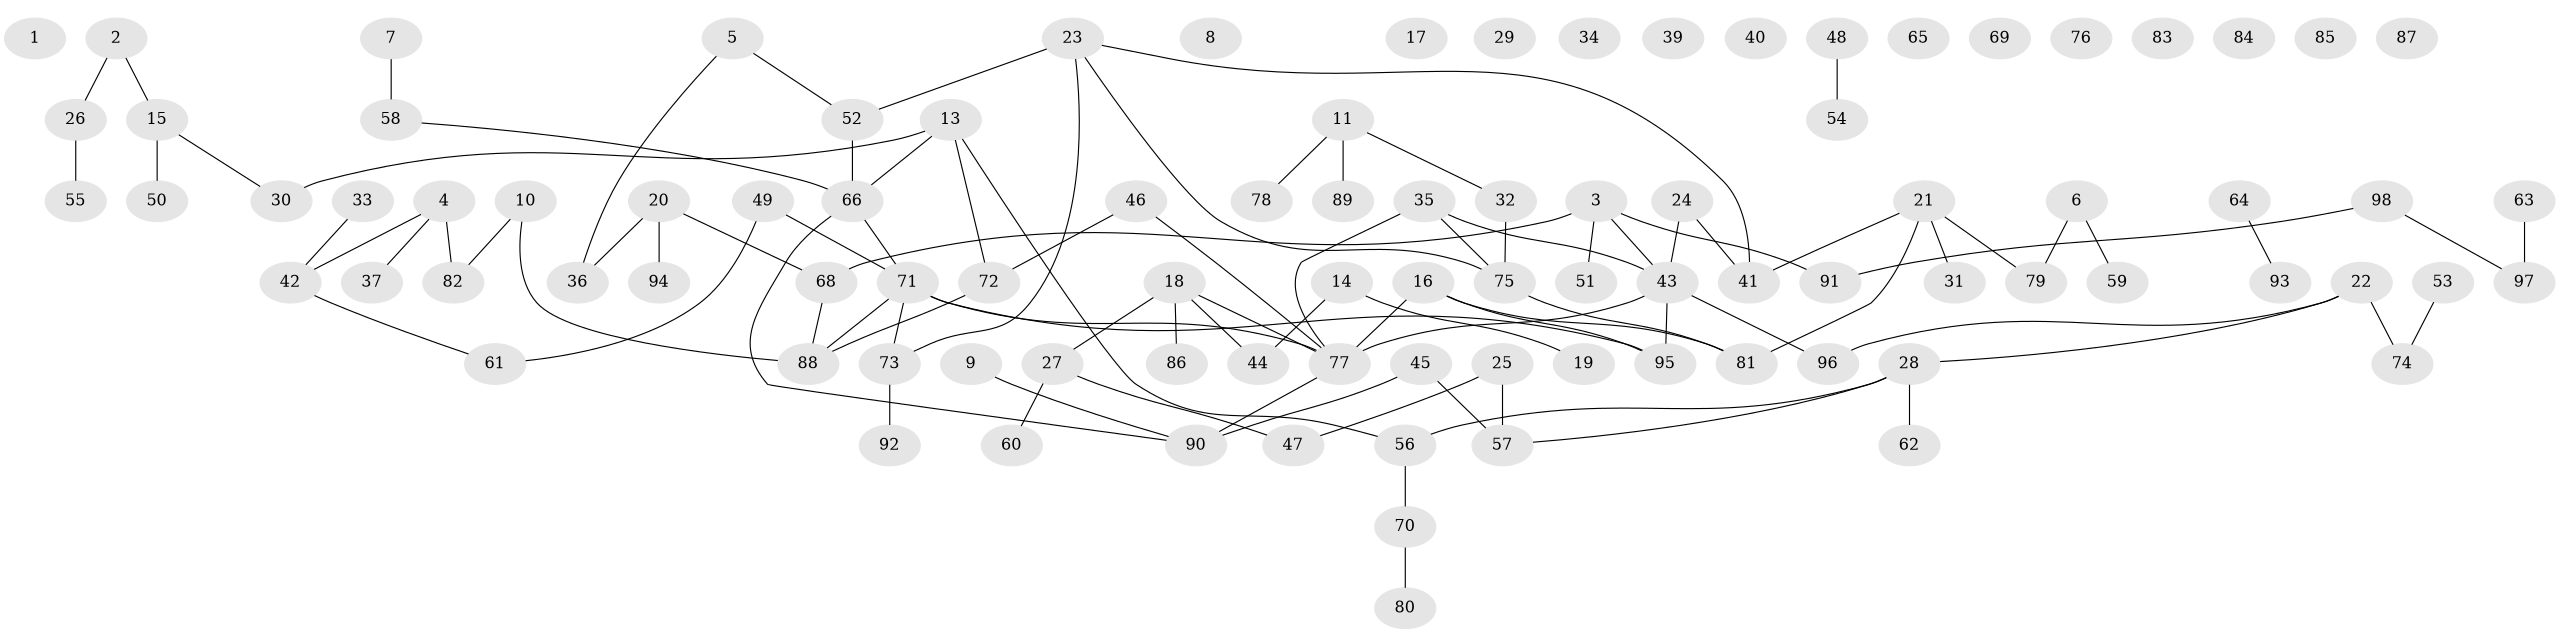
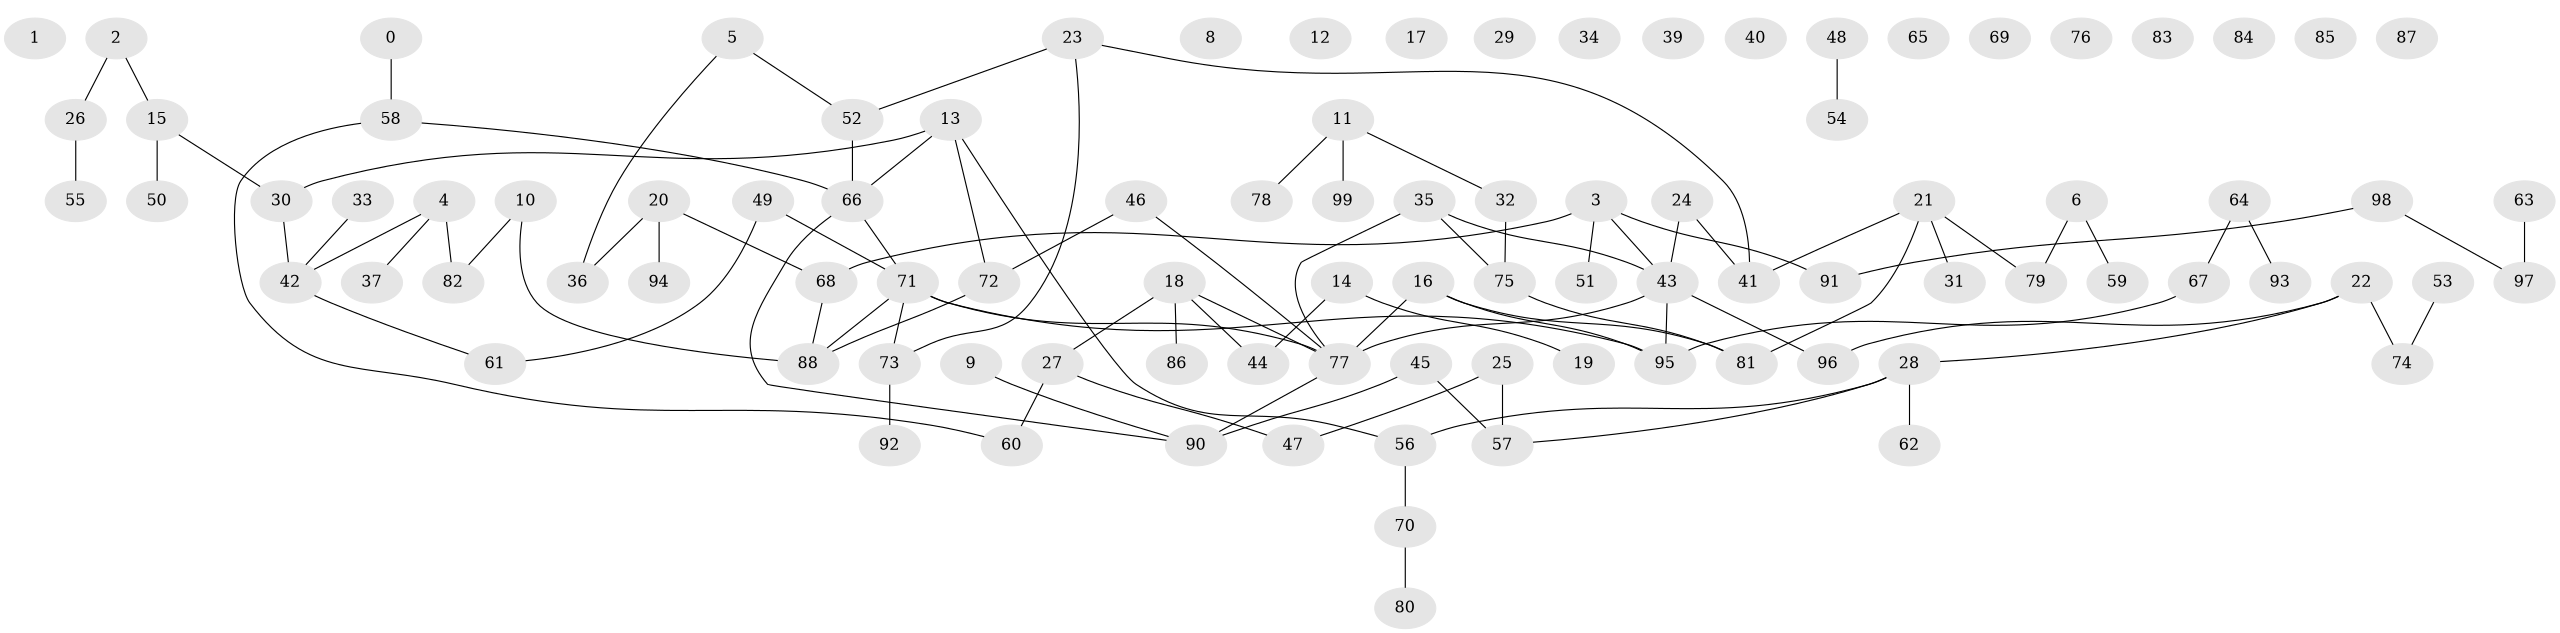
  graph {
    node [color=gray90 style=filled]
    1
    2
    15
    26
    30
    50
    55
    3
    43
    51
    68
    91
    77
    95
    96
    88
    4
    37
    42
    82
    61
    5
    36
    52
    66
    70
    80
    6
    59
    79
-   7
+   7 [label=0]
    58
    60
    8
    9
    90
    10
    11
    32
    78
-   89
+   89 [label=99]
    75
+   12
    13
    56
    72
    71
    14
    19
    44
    16
    81
    17
    18
    27
    86
    47
    20
    94
    21
    31
    41
    22
    28
    74
    57
    62
    23
    73
    92
    24
    25
    29
    33
    34
    35
    n77 [label=98]
    97
    39
    40
    45
    46
    48
    54
    49
    53
    63
    64
+   67
    93
    65
    69
    76
    83
    84
    85
    87
    2 -- 15
    2 -- 26
    15 -- 30
    15 -- 50
    26 -- 55
+   30 -- 42
    3 -- 43
    3 -- 51
    3 -- 68
    3 -- 91
    43 -- 77
    43 -- 95
    43 -- 96
    68 -- 88
    77 -- 90
    4 -- 37
    4 -- 42
    4 -- 82
    42 -- 61
    5 -- 36
    5 -- 52
    52 -- 66
    66 -- 90
    66 -- 71
    70 -- 80
    6 -- 59
    6 -- 79
    7 -- 58
    58 -- 66
+   58 -- 60
    9 -- 90
    10 -- 88
    10 -- 82
    11 -- 32
    11 -- 78
    11 -- 89
    32 -- 75
    75 -- 81
    13 -- 30
    13 -- 66
    13 -- 56
    13 -- 72
    56 -- 70
    72 -- 88
    71 -- 77
    71 -- 95
    71 -- 88
    71 -- 73
    14 -- 19
    14 -- 44
    16 -- 77
    16 -- 95
    16 -- 81
    18 -- 77
    18 -- 44
    18 -- 27
    18 -- 86
    27 -- 60
    27 -- 47
    20 -- 68
    20 -- 36
    20 -- 94
    21 -- 79
    21 -- 81
    21 -- 31
    21 -- 41
    22 -- 96
    22 -- 28
    22 -- 74
    28 -- 56
    28 -- 57
    28 -- 62
    23 -- 52
-   23 -- 75
    23 -- 41
    23 -- 73
    73 -- 92
    24 -- 43
    24 -- 41
    25 -- 47
    25 -- 57
    33 -- 42
    35 -- 43
    35 -- 77
    35 -- 75
    n77 -- 91
    n77 -- 97
    45 -- 90
    45 -- 57
    46 -- 77
    46 -- 72
    48 -- 54
    49 -- 61
    49 -- 71
    53 -- 74
    63 -- 97
+   64 -- 67
    64 -- 93
+   67 -- 95
  }
